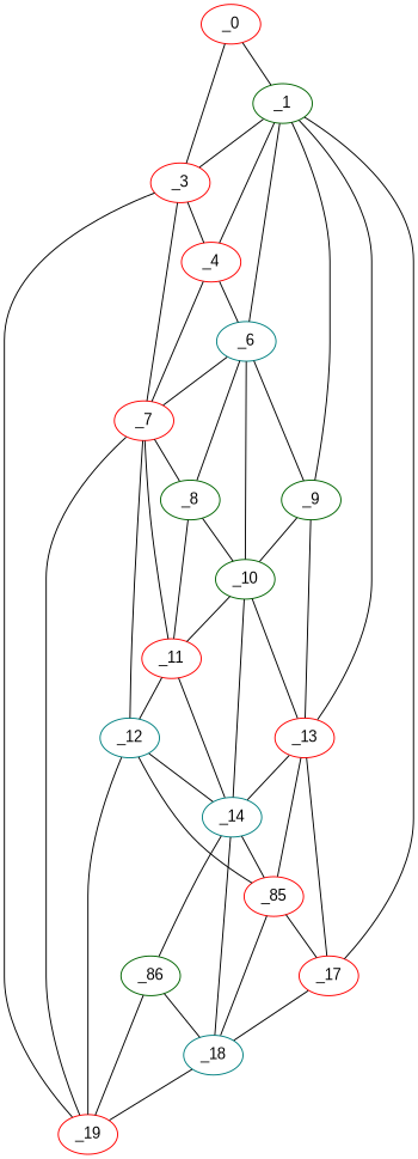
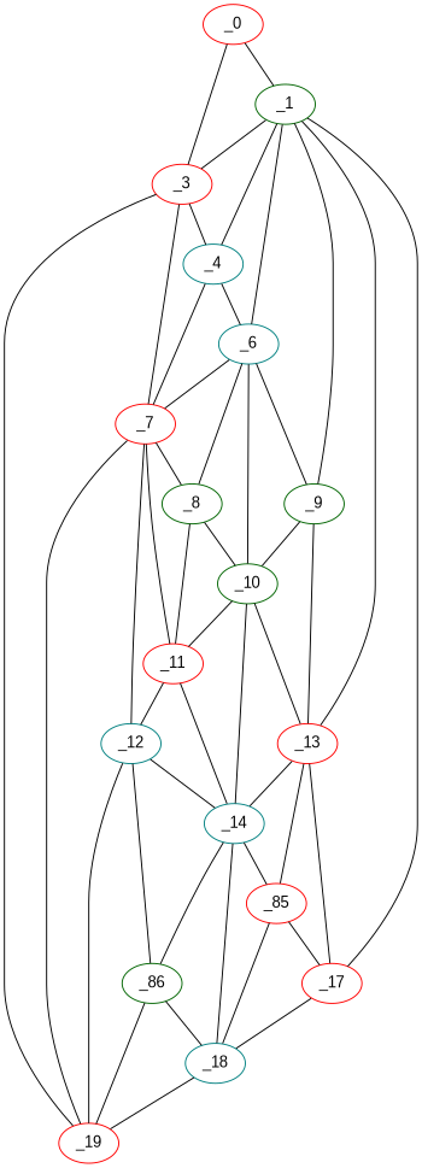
  graph {
    fontname="Liberation Sans"
    node [color=red fontname="Liberation Sans" x=5 y=55]
    edge [fontname="Liberation Sans" valence=2]
    _0 [y=58]
    _1 [color=darkgreen y=73]
    _3 [x=33 y=51]
-   _4 [x=44]
+   _4 [color=teal x=44]
    _6 [color=teal x=63 y=66]
    _9 [color=darkgreen x=79 y=77]
    _13 [x=99 y=79]
    _17 [x=123 y=81]
    _19 [x=126]
    _7 [x=74]
    _8 [color=darkgreen x=79 y=59]
    _10 [color=darkgreen x=81 y=67]
    _14 [color=teal x=101 y=69]
    n14 [label=_85 x=105 y=79]
    _18 [color=teal x=125 y=67]
    _11 [x=85 y=59]
    _12 [color=teal x=97 y=56]
    n18 [color=darkgreen label=_86 x=112 y=56]
    _0 -- _1 [valence=1]
    _0 -- _3
    _1 -- _3 [valence=1]
    _1 -- _4
    _1 -- _6
    _1 -- _9
    _1 -- _13 [valence=1]
    _1 -- _17 [valence=1]
    _3 -- _4
    _3 -- _19
    _3 -- _7 [valence=1]
    _4 -- _6 [valence=1]
    _4 -- _7
    _6 -- _9 [valence=1]
    _6 -- _7
    _6 -- _8
    _6 -- _10 [valence=1]
    _9 -- _13
    _9 -- _10 [valence=1]
    _13 -- _17 [valence=1]
    _13 -- _14
    _13 -- n14
    _17 -- _18 [valence=1]
    _7 -- _19
    _7 -- _8 [valence=1]
    _7 -- _11 [valence=1]
    _7 -- _12
    _8 -- _10
    _8 -- _11 [valence=1]
    _10 -- _13
    _10 -- _14
    _10 -- _11
    _14 -- n14
    _14 -- _18
    _14 -- n18
    n14 -- _17
    n14 -- _18
    _18 -- _19 [valence=1]
    _11 -- _14 [valence=1]
    _11 -- _12
    _12 -- _19 [valence=1]
    _12 -- _14
-   _12 -- n14
+   _12 -- n18
    n18 -- _19
    n18 -- _18
  }
